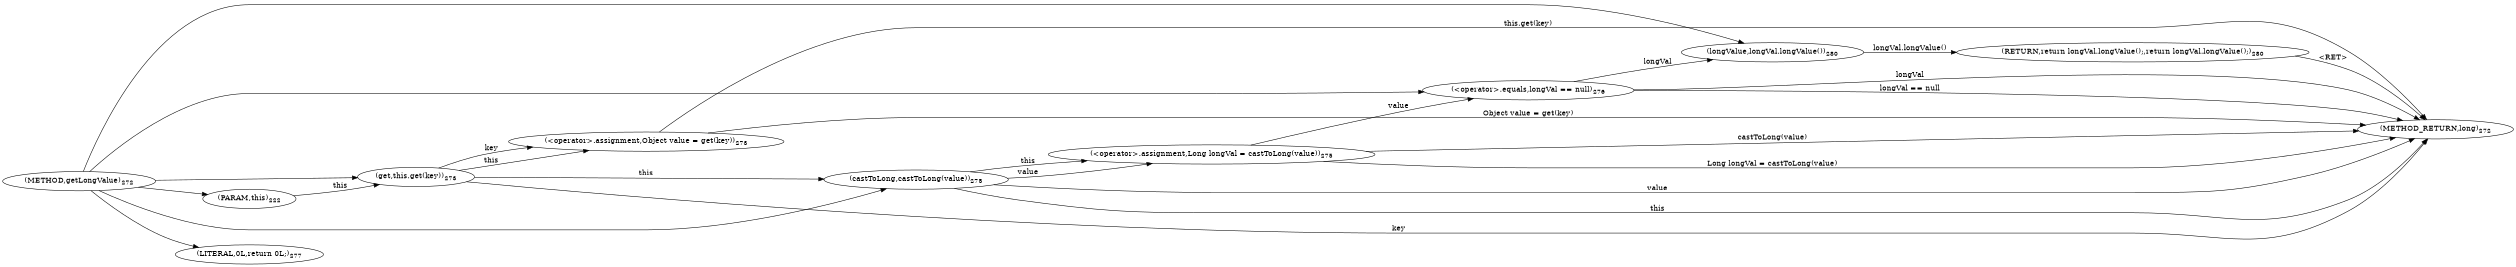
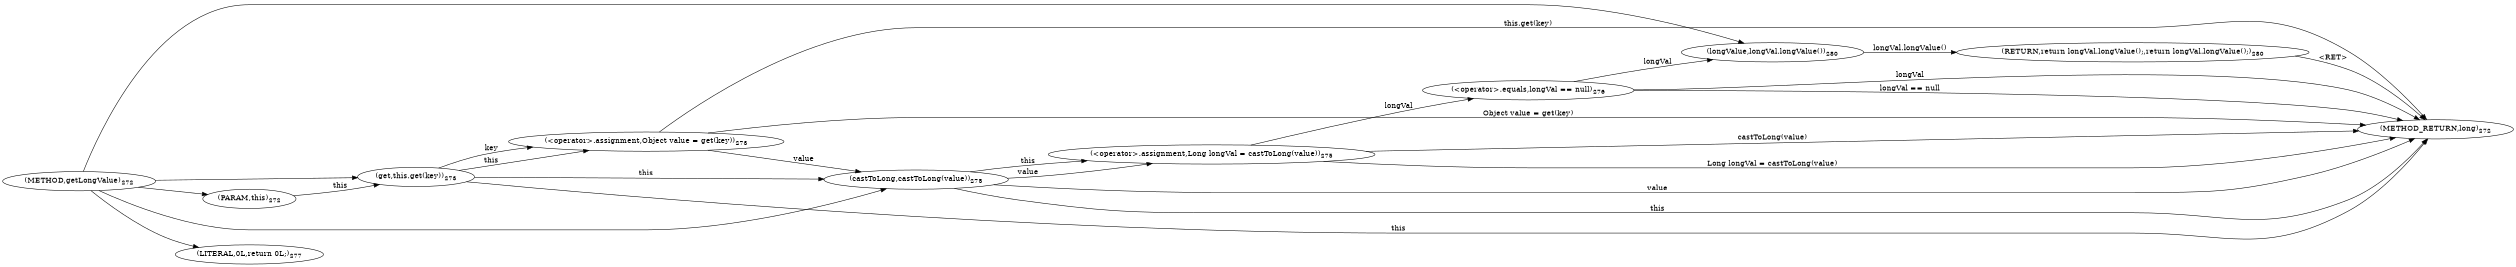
  digraph {
    rankdir=LR
    n1 [label=<(METHOD,getLongValue)<SUB>272</SUB>>]
-   n2 [label=<(PARAM,this)<SUB>222</SUB>>]
+   n2 [label=<(PARAM,this)<SUB>272</SUB>>]
    n3 [label=<(&lt;operator&gt;.equals,longVal == null)<SUB>276</SUB>>]
    n4 [label=<(longValue,longVal.longValue())<SUB>280</SUB>>]
    n5 [label=<(get,this.get(key))<SUB>273</SUB>>]
    n6 [label=<(castToLong,castToLong(value))<SUB>275</SUB>>]
    n7 [label=<(LITERAL,0L,return 0L;)<SUB>277</SUB>>]
    n8 [label=<(METHOD_RETURN,long)<SUB>272</SUB>>]
    n9 [label=<(RETURN,return longVal.longValue();,return longVal.longValue();)<SUB>280</SUB>>]
    n10 [label=<(&lt;operator&gt;.assignment,Object value = get(key))<SUB>273</SUB>>]
    n11 [label=<(&lt;operator&gt;.assignment,Long longVal = castToLong(value))<SUB>275</SUB>>]
    n1 -> n2
-   n1 -> n3
    n1 -> n4
    n1 -> n5
    n1 -> n6
    n1 -> n7
    n2 -> n5 [label=this]
    n3 -> n4 [label=longVal]
    n3 -> n8 [label=longVal]
    n3 -> n8 [label="longVal == null"]
    n4 -> n9 [label="longVal.longValue()"]
    n5 -> n6 [label=this]
-   n5 -> n8 [label=key]
+   n5 -> n8 [label=this]
    n5 -> n10 [label=this]
    n5 -> n10 [label=key]
    n6 -> n8 [label=this]
    n6 -> n8 [label=value]
    n6 -> n11 [label=this]
    n6 -> n11 [label=value]
    n9 -> n8 [label="&lt;RET&gt;"]
+   n10 -> n6 [label=value]
    n10 -> n8 [label="this.get(key)"]
    n10 -> n8 [label="Object value = get(key)"]
-   n11 -> n3 [label=value]
+   n11 -> n3 [label=longVal]
    n11 -> n8 [label="castToLong(value)"]
    n11 -> n8 [label="Long longVal = castToLong(value)"]
  }
